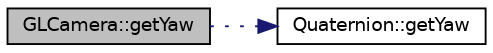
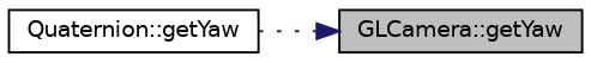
  digraph {
    rankdir=LR
    node [color=black fontname=Helvetica fontsize=10 shape=record style=filled]
    n1 [fillcolor=grey75 fontcolor=black height=0.2 label="GLCamera::getYaw" width=0.4]
    n2 [fillcolor=white height=0.2 label="Quaternion::getYaw" width=0.4]
-   n1 -> n2 [color=midnightblue fontname=Helvetica fontsize=10 labelfontname=Helvetica labelfontsize=10 style=dotted arrowhead=normal]
+   n2 -> n1 [color=midnightblue fontname=Helvetica fontsize=10 labelfontname=Helvetica labelfontsize=10 style=dotted arrowhead=normal]
  }
